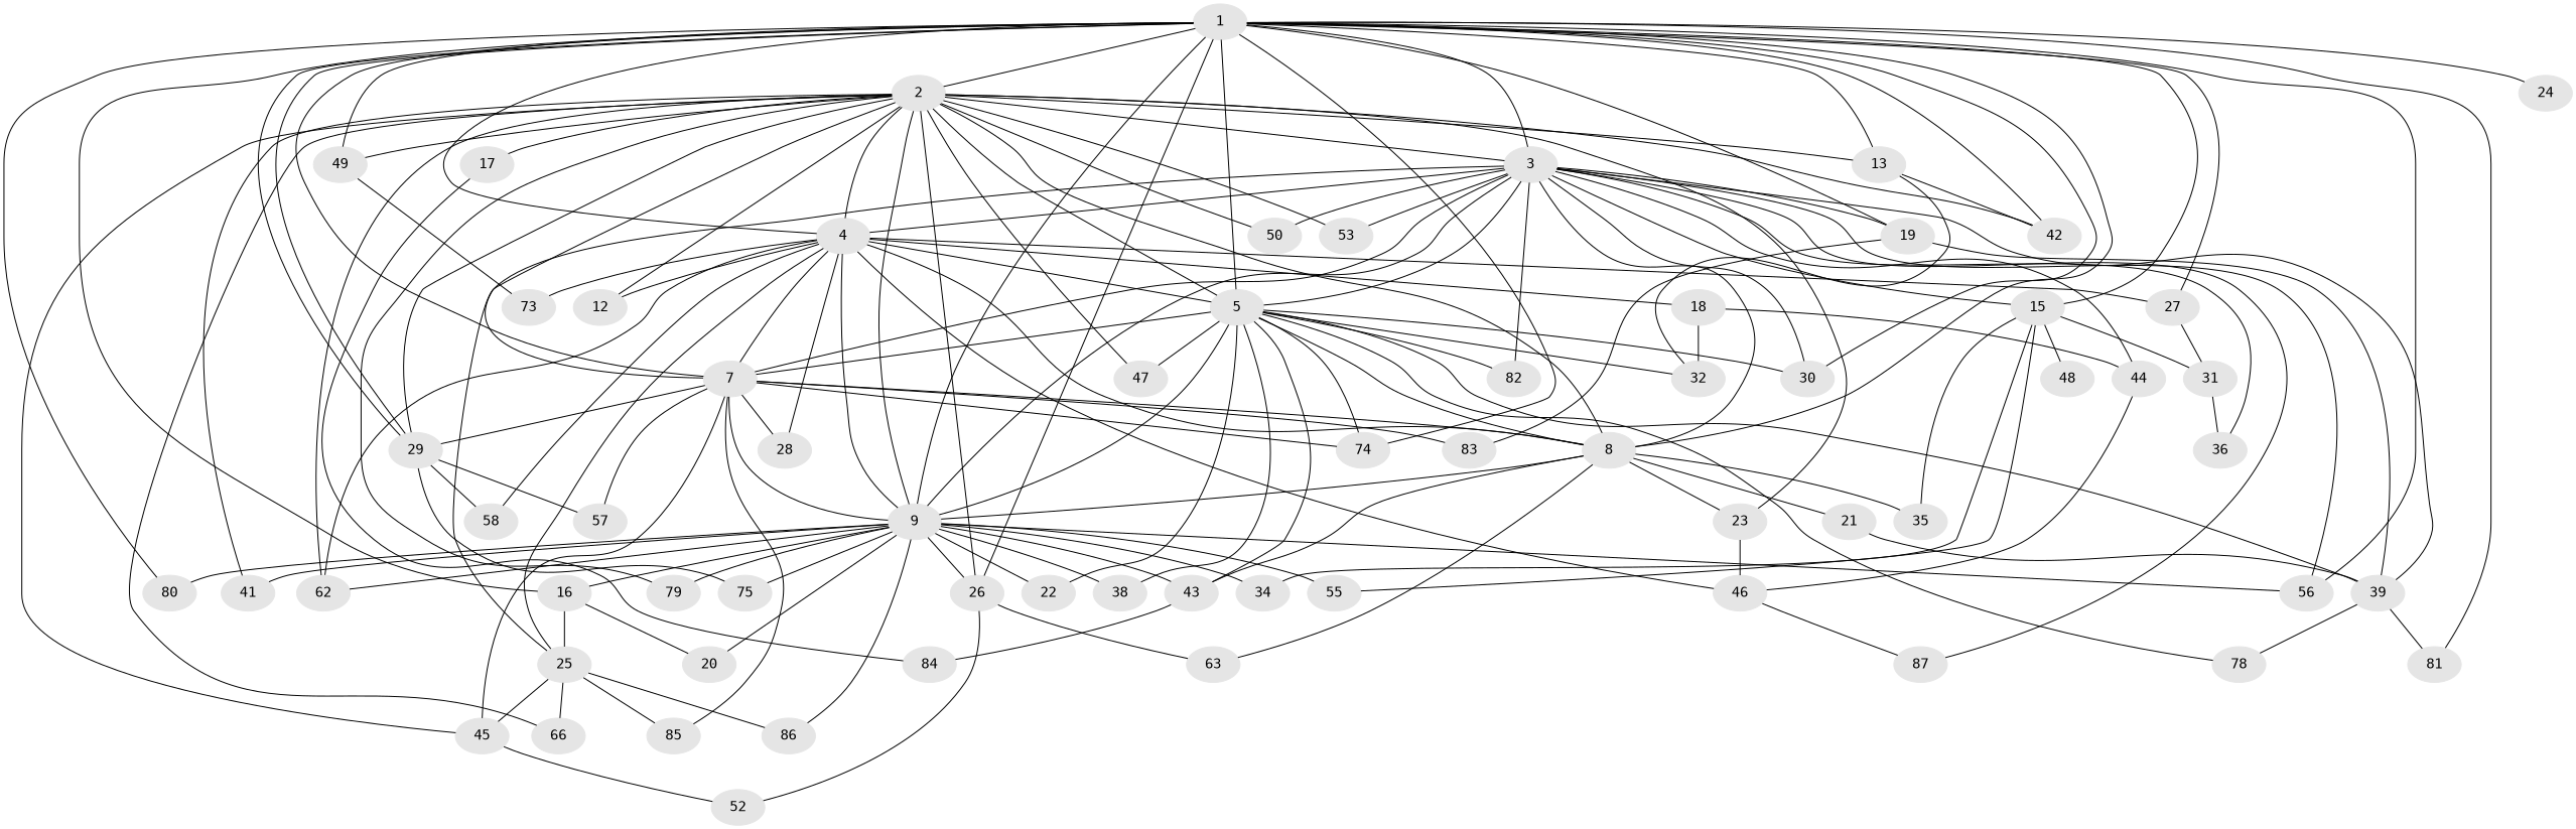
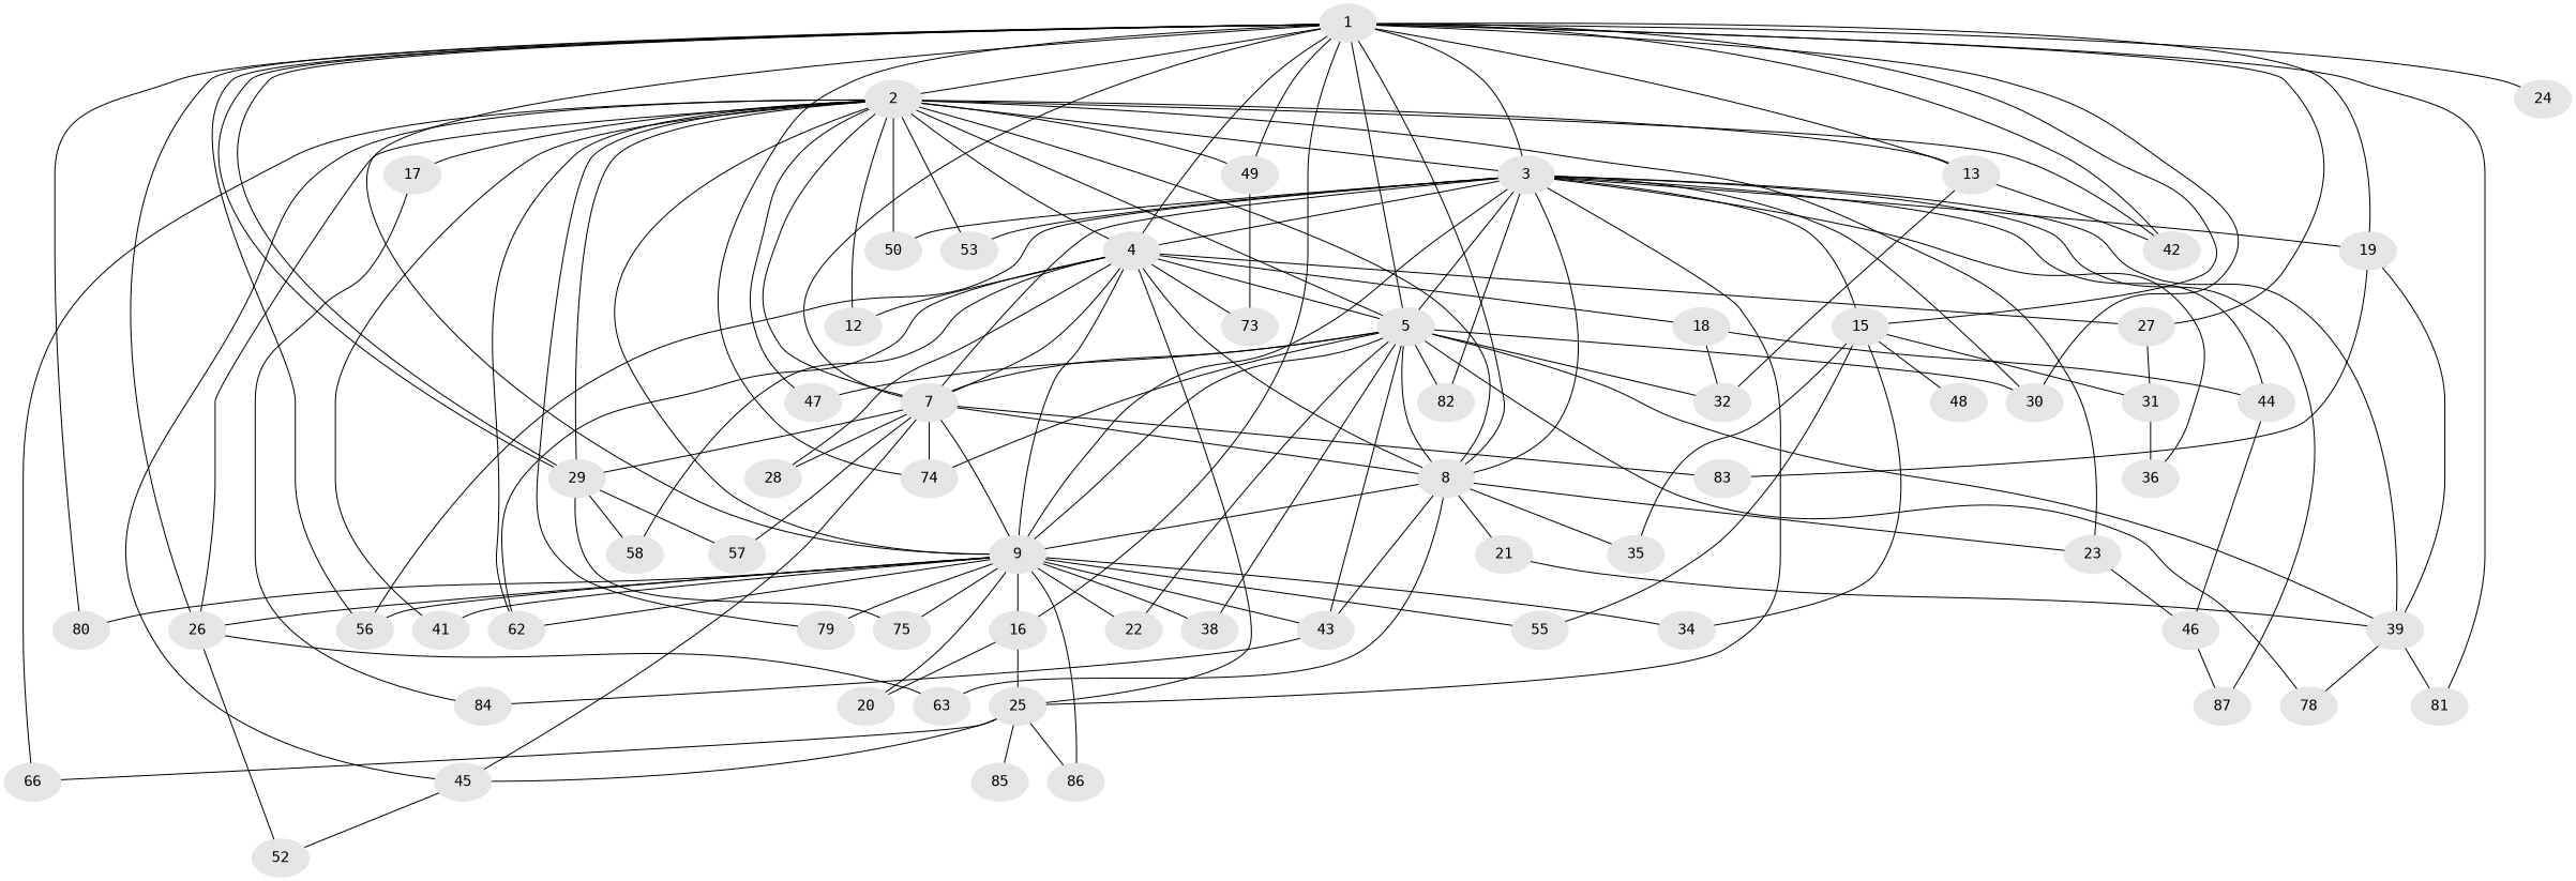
  graph {
    fontname="DejaVu Sans Mono"
    node [color=gray90 fontname="DejaVu Sans Mono" style=filled]
    edge [fontname="DejaVu Sans Mono"]
    1 [super="+6"]
    2 [super="+60"]
    3 [super="+11"]
    4 [super="+14"]
    5 [super="+10"]
    7 [super="+72"]
    8 [super="+71"]
    9 [super="+68"]
    13 [super="+70"]
    15 [super="+64"]
    16
    19 [super="+69"]
    24
    26 [super="+37"]
    27
    29 [super="+33"]
    30 [super="+40"]
    42
    49 [super="+59"]
    56
    74
    80
    81
    12
    17
    23
    41
    45
    47
    50
    53
    62 [super="+65"]
    66
    79
    25 [super="+51"]
    36
    39 [super="+61"]
    44
    82
    87
    18 [super="+77"]
    28
    46 [super="+54"]
    58
    73
    22
    32 [super="+76"]
    38
    43 [super="+67"]
    78
    57
    83
    85
    21
    35
    63
    20
    34
    55
    75 [super="+88"]
    86
    31
    48
    52
    84
    1 -- 2 [weight=2]
    1 -- 3 [weight=2]
    1 -- 4 [weight=2]
    1 -- 5 [weight=4]
    1 -- 7 [weight=2]
    1 -- 8 [weight=2]
    1 -- 9 [weight=2]
    1 -- 13
    1 -- 15 [weight=2]
    1 -- 16
    1 -- 19
    1 -- 24 [weight=2]
    1 -- 26
    1 -- 27
    1 -- 29
    1 -- 29
    1 -- 30
    1 -- 42
    1 -- 49
    1 -- 56
    1 -- 74
    1 -- 80
    1 -- 81
    2 -- 3
    2 -- 4
    2 -- 5 [weight=2]
    2 -- 7
    2 -- 8
    2 -- 9
    2 -- 13
    2 -- 26
    2 -- 29
    2 -- 42
    2 -- 49
    2 -- 12
    2 -- 17
    2 -- 23
    2 -- 41
    2 -- 45
    2 -- 47
    2 -- 50
    2 -- 53
    2 -- 62
    2 -- 66
    2 -- 79
    3 -- 4
    3 -- 5 [weight=2]
    3 -- 7
    3 -- 8
    3 -- 9 [weight=2]
    3 -- 15
    3 -- 19
    3 -- 30
    3 -- 56
    3 -- 50
    3 -- 53
    3 -- 25
    3 -- 36
    3 -- 39
    3 -- 44
    3 -- 82
    3 -- 87
    4 -- 5 [weight=3]
    4 -- 7
    4 -- 8
    4 -- 9
    4 -- 27
    4 -- 12
    4 -- 62
    4 -- 25
    4 -- 18
    4 -- 28
-   4 -- 46
    4 -- 58
    4 -- 73
    5 -- 7 [weight=2]
    5 -- 8 [weight=2]
    5 -- 9 [weight=2]
    5 -- 30
    5 -- 74
    5 -- 47
    5 -- 39
    5 -- 82
    5 -- 22
    5 -- 32
    5 -- 38
    5 -- 43
    5 -- 78
    7 -- 8
    7 -- 9
    7 -- 29
    7 -- 74
    7 -- 45
    7 -- 28
    7 -- 57
    7 -- 83
-   7 -- 85
    8 -- 9
    8 -- 23
    8 -- 43
    8 -- 21
    8 -- 35
    8 -- 63
    9 -- 16
    9 -- 26
    9 -- 56
    9 -- 80
    9 -- 41
    9 -- 62
    9 -- 79
    9 -- 22
    9 -- 38
    9 -- 43
    9 -- 20
    9 -- 34
    9 -- 55
    9 -- 75
    9 -- 86
    13 -- 42
    13 -- 32
    15 -- 35
    15 -- 34
    15 -- 55
    15 -- 31
    15 -- 48
    16 -- 25
    16 -- 20
    19 -- 39
    19 -- 83
    26 -- 63
    26 -- 52
    27 -- 31
    29 -- 58
    29 -- 57
    29 -- 75 [weight=2]
    49 -- 73
    17 -- 84
    23 -- 46
    45 -- 52
    25 -- 45
    25 -- 66
    25 -- 85
    25 -- 86
    39 -- 81
    39 -- 78
    44 -- 46
    18 -- 44 [weight=2]
    18 -- 32
    46 -- 87
    43 -- 84
    21 -- 39
    31 -- 36
  }
